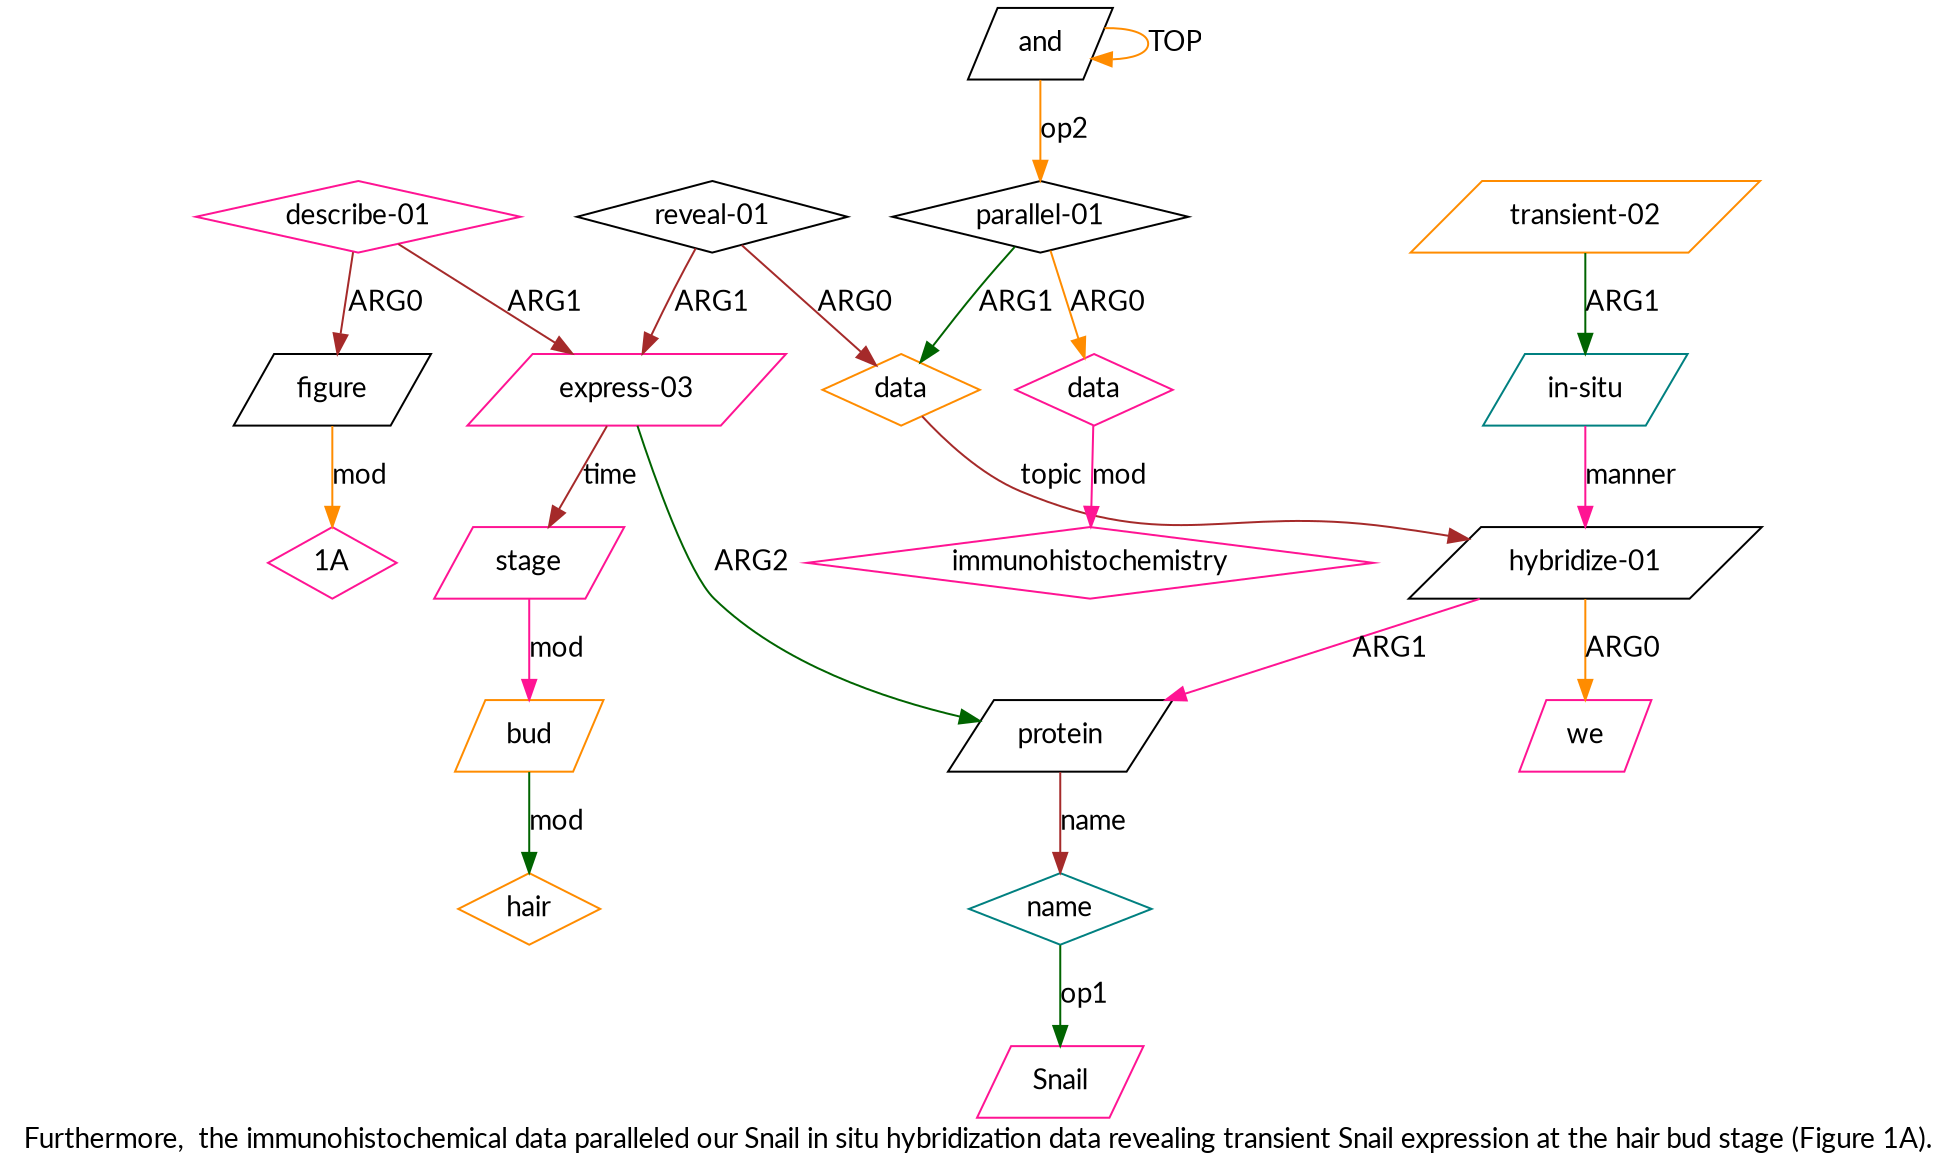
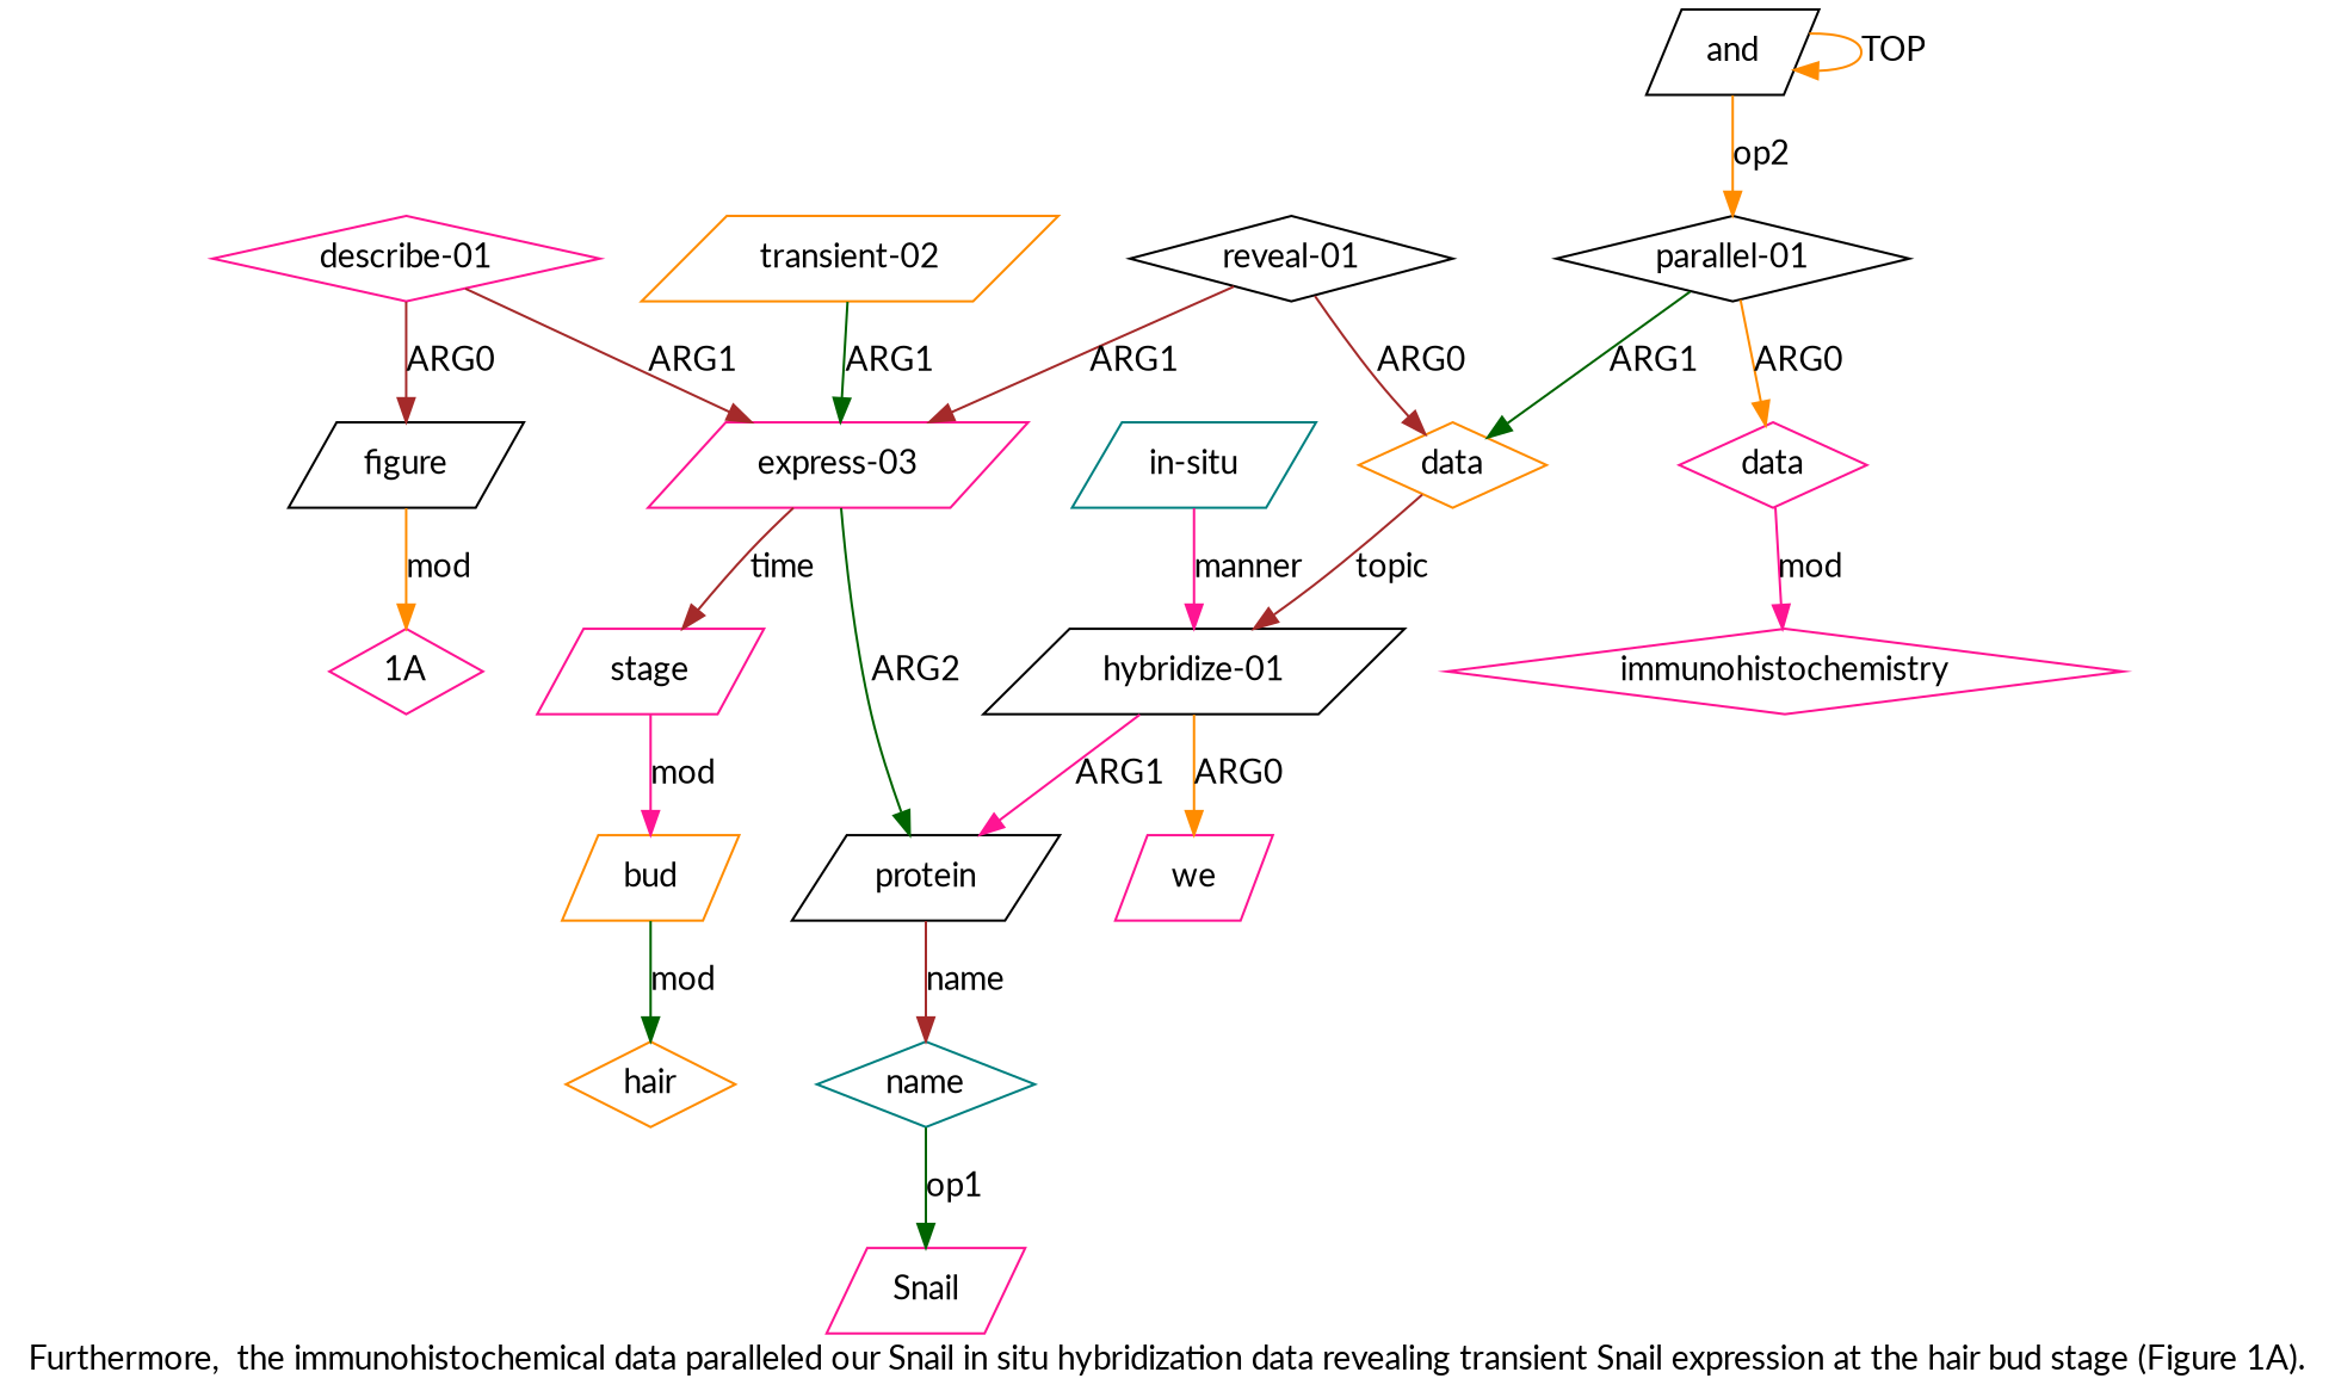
  digraph {
    fontname=Lato
    label="Furthermore,  the immunohistochemical data paralleled our Snail in situ hybridization data revealing transient Snail expression at the hair bud stage (Figure 1A)."
    node [color=deeppink fontname=Lato gold_ind=-1 gold_label=data shape=parallelogram test_ind=-1 test_label=data]
    edge [color=brown fontname=Lato gold_label=ARG1 test_label=ARG1]
    n1 [color=darkorange gold_ind=15 gold_label=hair label=hair shape=diamond test_ind=15 test_label=hair]
    n2 [color=darkorange gold_ind=14 gold_label=bud label=bud test_ind=14 test_label=bud]
    n3 [color=black gold_ind=17 gold_label=figure label=figure test_ind=17 test_label=figure]
    n4 [gold_label="1A" label="1A" shape=diamond test_label="1A"]
    n5 [gold_ind=16 gold_label="describe-01" label="describe-01" shape=diamond test_ind=16 test_label="describe-01"]
    n6 [gold_ind=11 gold_label="express-03" label="express-03" test_ind=11 test_label="express-03"]
    n7 [gold_ind=13 gold_label=stage label=stage test_ind=13 test_label=stage]
    n8 [color=black gold_ind=7 gold_label=protein label=protein test_ind=7 test_label=protein]
    n9 [color=teal gold_ind=8 gold_label=name label=name shape=diamond test_ind=8 test_label=name]
    n10 [gold_label=Snail label=Snail test_label=Snail]
    n11 [color=black gold_ind=10 gold_label="reveal-01" label="reveal-01" shape=diamond test_ind=10 test_label="reveal-01"]
    n12 [color=darkorange gold_ind=4 label=data shape=diamond test_ind=4]
    n13 [color=black gold_ind=5 gold_label="hybridize-01" label="hybridize-01" test_ind=5 test_label="hybridize-01"]
    n14 [gold_ind=6 gold_label=we label=we test_ind=6 test_label=we]
    n15 [color=darkorange gold_ind=12 gold_label="transient-02" label="transient-02" test_ind=12 test_label="transient-02"]
    n16 [color=black gold_ind=1 gold_label="parallel-01" label="parallel-01" shape=diamond test_ind=1 test_label="parallel-01"]
    n17 [gold_ind=2 label=data shape=diamond test_ind=2]
    n18 [gold_ind=3 gold_label=immunohistochemistry label=immunohistochemistry shape=diamond test_ind=3 test_label=immunohistochemistry]
    n19 [color=black gold_ind=0 gold_label=and label=and test_ind=0 test_label=and]
    n20 [color=teal gold_ind=9 gold_label="in-situ" label="in-situ" test_ind=9 test_label="in-situ"]
    n2 -> n1 [color=darkgreen gold_label=mod label=mod test_label=mod]
    n3 -> n4 [color=darkorange gold_label=mod label=mod test_label=mod]
    n5 -> n3 [gold_label=ARG0 label=ARG0 test_label=ARG0]
    n5 -> n6 [label=ARG1]
    n6 -> n7 [gold_label=time label=time test_label=time]
    n6 -> n8 [color=darkgreen gold_label=ARG2 label=ARG2 test_label=ARG2]
    n7 -> n2 [color=deeppink gold_label=mod label=mod test_label=mod]
    n8 -> n9 [gold_label=name label=name test_label=name]
    n9 -> n10 [color=darkgreen gold_label=op1 label=op1 test_label=op1]
    n11 -> n6 [label=ARG1]
    n11 -> n12 [gold_label=ARG0 label=ARG0 test_label=ARG0]
    n12 -> n13 [gold_label=topic label=topic test_label=topic]
    n13 -> n8 [color=deeppink label=ARG1]
    n13 -> n14 [color=darkorange gold_label=ARG0 label=ARG0 test_label=ARG0]
-   n15 -> n20 [color=darkgreen label=ARG1]
+   n15 -> n6 [color=darkgreen label=ARG1]
    n16 -> n12 [color=darkgreen label=ARG1]
    n16 -> n17 [color=darkorange gold_label=ARG0 label=ARG0 test_label=ARG0]
    n17 -> n18 [color=deeppink gold_label=mod label=mod test_label=mod]
    n19 -> n16 [color=darkorange gold_label=op2 label=op2 test_label=op2]
    n19 -> n19 [color=darkorange gold_label=TOP label=TOP test_label=TOP]
    n20 -> n13 [color=deeppink gold_label=manner label=manner test_label=manner]
  }
